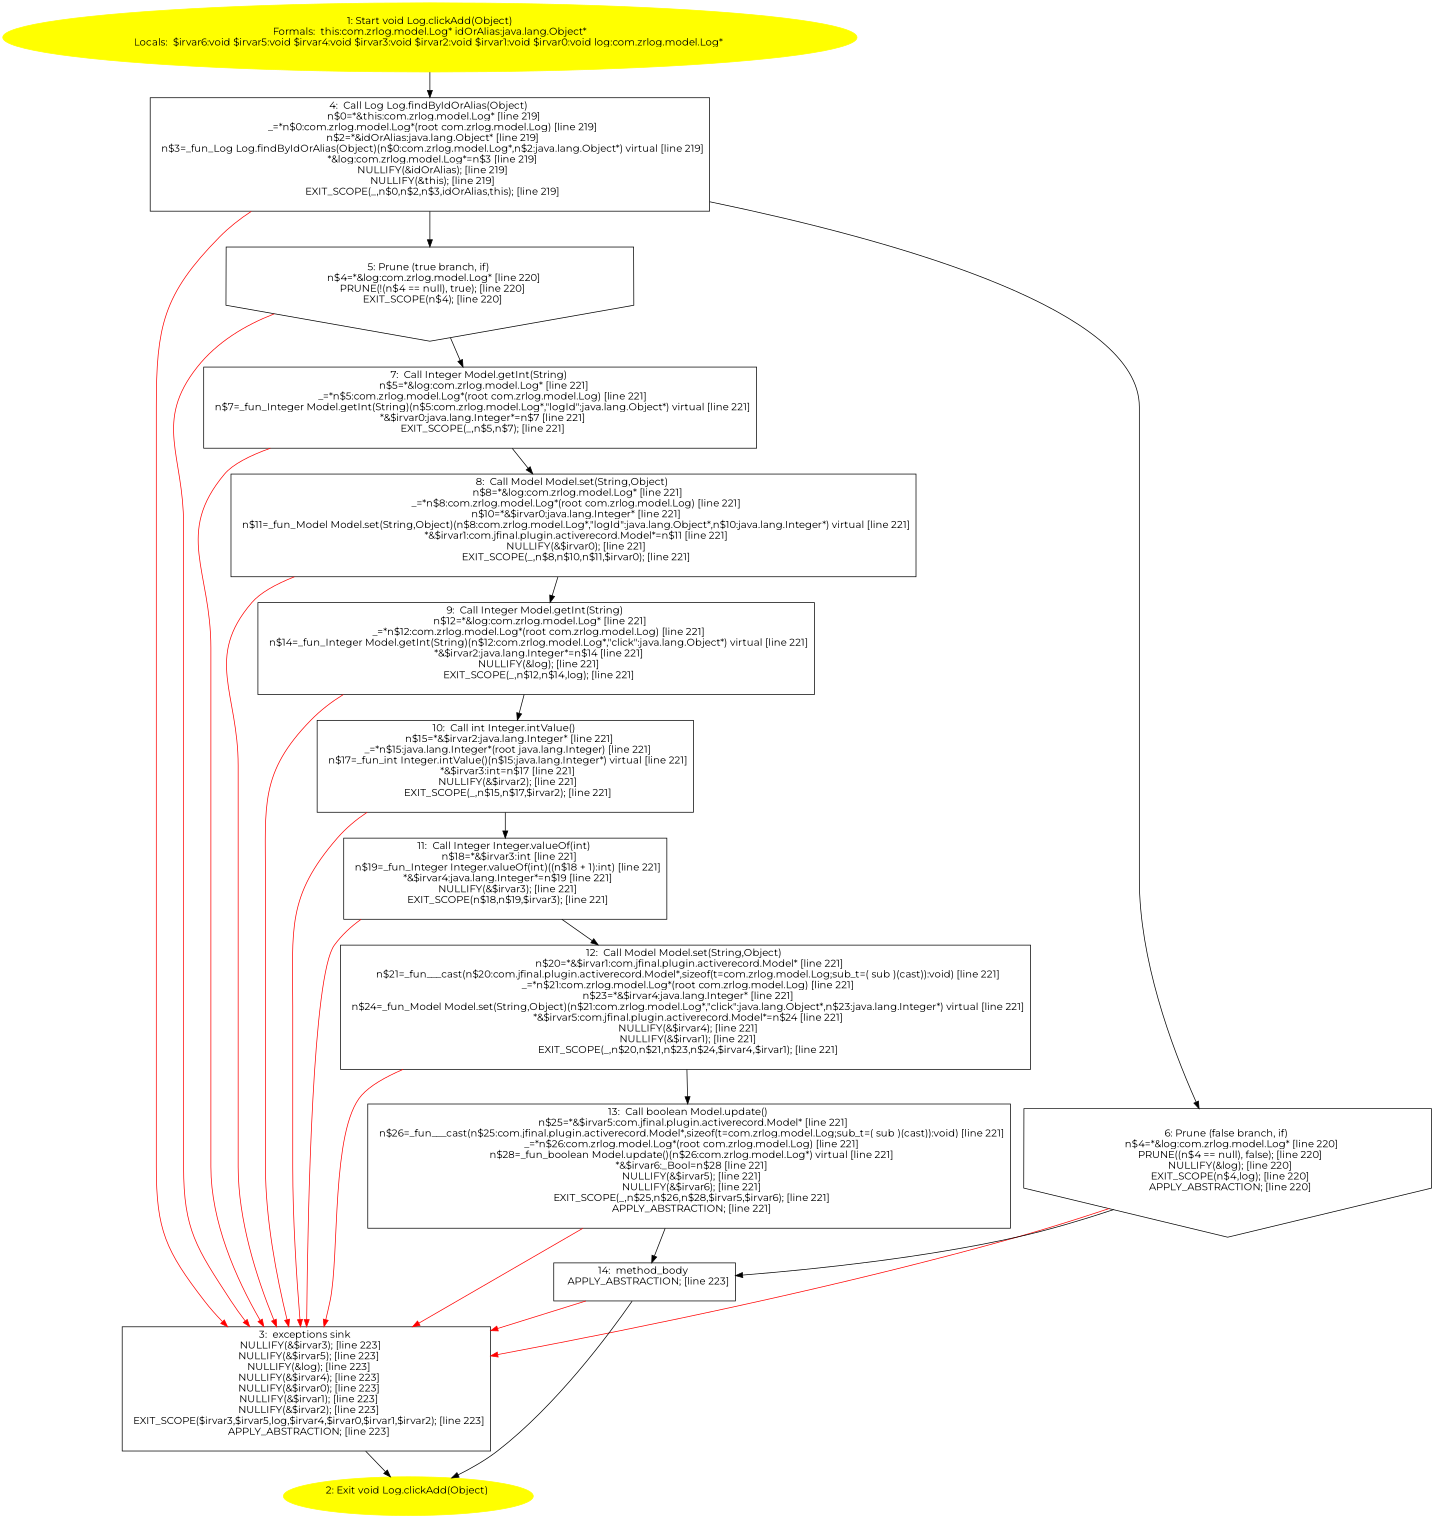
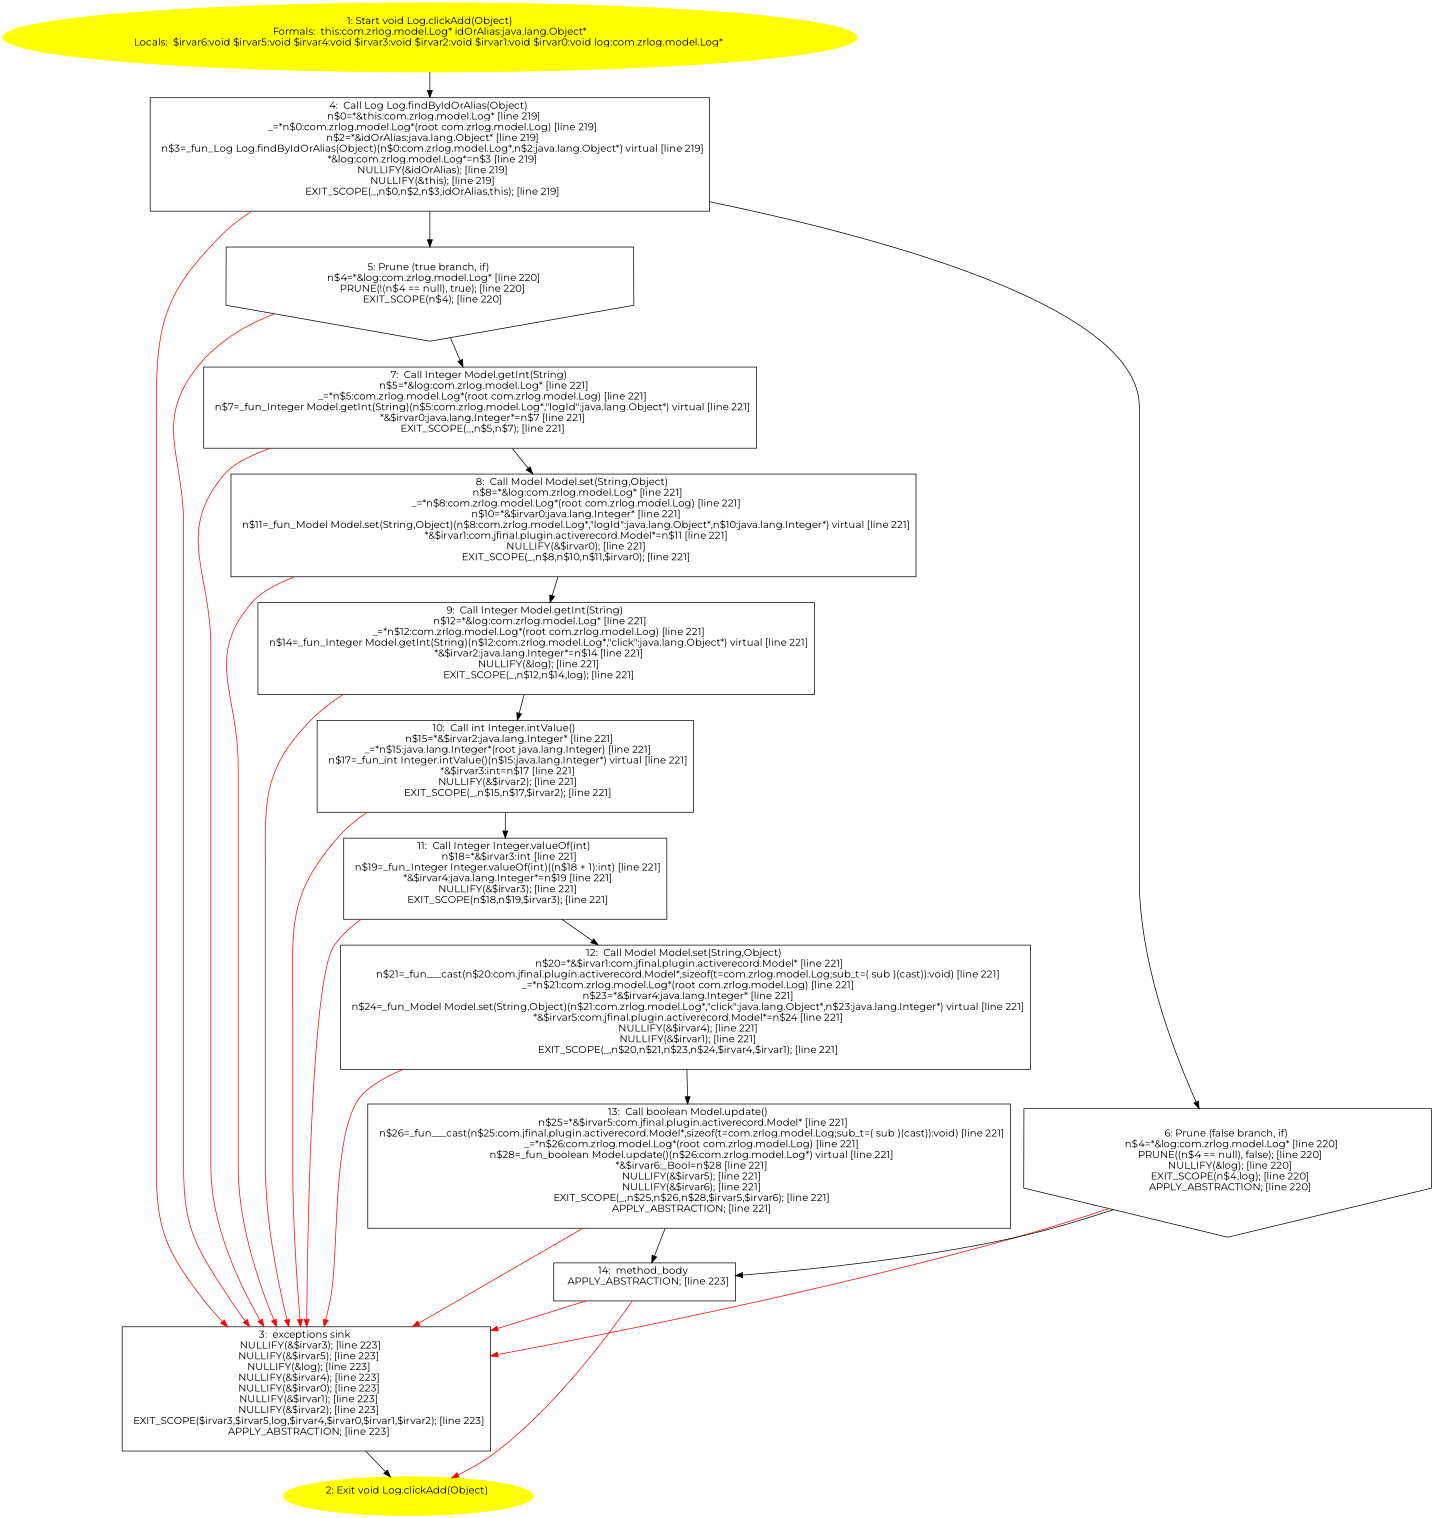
  digraph {
    fontname=Montserrat
    node [fontname=Montserrat shape=box]
    edge [fontname=Montserrat]
    n1 [color=yellow label="1: Start void Log.clickAdd(Object)\nFormals:  this:com.zrlog.model.Log* idOrAlias:java.lang.Object*\nLocals:  $irvar6:void $irvar5:void $irvar4:void $irvar3:void $irvar2:void $irvar1:void $irvar0:void log:com.zrlog.model.Log* \n  " style=filled shape=""]
    n2 [label="4:  Call Log Log.findByIdOrAlias(Object) \n   n$0=*&this:com.zrlog.model.Log* [line 219]\n  _=*n$0:com.zrlog.model.Log*(root com.zrlog.model.Log) [line 219]\n  n$2=*&idOrAlias:java.lang.Object* [line 219]\n  n$3=_fun_Log Log.findByIdOrAlias(Object)(n$0:com.zrlog.model.Log*,n$2:java.lang.Object*) virtual [line 219]\n  *&log:com.zrlog.model.Log*=n$3 [line 219]\n  NULLIFY(&idOrAlias); [line 219]\n  NULLIFY(&this); [line 219]\n  EXIT_SCOPE(_,n$0,n$2,n$3,idOrAlias,this); [line 219]\n "]
    n3 [label="3:  exceptions sink \n   NULLIFY(&$irvar3); [line 223]\n  NULLIFY(&$irvar5); [line 223]\n  NULLIFY(&log); [line 223]\n  NULLIFY(&$irvar4); [line 223]\n  NULLIFY(&$irvar0); [line 223]\n  NULLIFY(&$irvar1); [line 223]\n  NULLIFY(&$irvar2); [line 223]\n  EXIT_SCOPE($irvar3,$irvar5,log,$irvar4,$irvar0,$irvar1,$irvar2); [line 223]\n  APPLY_ABSTRACTION; [line 223]\n "]
    n4 [label="5: Prune (true branch, if) \n   n$4=*&log:com.zrlog.model.Log* [line 220]\n  PRUNE(!(n$4 == null), true); [line 220]\n  EXIT_SCOPE(n$4); [line 220]\n " shape=invhouse]
    n5 [label="6: Prune (false branch, if) \n   n$4=*&log:com.zrlog.model.Log* [line 220]\n  PRUNE((n$4 == null), false); [line 220]\n  NULLIFY(&log); [line 220]\n  EXIT_SCOPE(n$4,log); [line 220]\n  APPLY_ABSTRACTION; [line 220]\n " shape=invhouse]
    n6 [color=yellow label="2: Exit void Log.clickAdd(Object) \n  " style=filled shape=""]
    n7 [label="7:  Call Integer Model.getInt(String) \n   n$5=*&log:com.zrlog.model.Log* [line 221]\n  _=*n$5:com.zrlog.model.Log*(root com.zrlog.model.Log) [line 221]\n  n$7=_fun_Integer Model.getInt(String)(n$5:com.zrlog.model.Log*,\"logId\":java.lang.Object*) virtual [line 221]\n  *&$irvar0:java.lang.Integer*=n$7 [line 221]\n  EXIT_SCOPE(_,n$5,n$7); [line 221]\n "]
    n8 [label="14:  method_body \n   APPLY_ABSTRACTION; [line 223]\n "]
    n9 [label="8:  Call Model Model.set(String,Object) \n   n$8=*&log:com.zrlog.model.Log* [line 221]\n  _=*n$8:com.zrlog.model.Log*(root com.zrlog.model.Log) [line 221]\n  n$10=*&$irvar0:java.lang.Integer* [line 221]\n  n$11=_fun_Model Model.set(String,Object)(n$8:com.zrlog.model.Log*,\"logId\":java.lang.Object*,n$10:java.lang.Integer*) virtual [line 221]\n  *&$irvar1:com.jfinal.plugin.activerecord.Model*=n$11 [line 221]\n  NULLIFY(&$irvar0); [line 221]\n  EXIT_SCOPE(_,n$8,n$10,n$11,$irvar0); [line 221]\n "]
    n10 [label="9:  Call Integer Model.getInt(String) \n   n$12=*&log:com.zrlog.model.Log* [line 221]\n  _=*n$12:com.zrlog.model.Log*(root com.zrlog.model.Log) [line 221]\n  n$14=_fun_Integer Model.getInt(String)(n$12:com.zrlog.model.Log*,\"click\":java.lang.Object*) virtual [line 221]\n  *&$irvar2:java.lang.Integer*=n$14 [line 221]\n  NULLIFY(&log); [line 221]\n  EXIT_SCOPE(_,n$12,n$14,log); [line 221]\n "]
    n11 [label="10:  Call int Integer.intValue() \n   n$15=*&$irvar2:java.lang.Integer* [line 221]\n  _=*n$15:java.lang.Integer*(root java.lang.Integer) [line 221]\n  n$17=_fun_int Integer.intValue()(n$15:java.lang.Integer*) virtual [line 221]\n  *&$irvar3:int=n$17 [line 221]\n  NULLIFY(&$irvar2); [line 221]\n  EXIT_SCOPE(_,n$15,n$17,$irvar2); [line 221]\n "]
    n12 [label="11:  Call Integer Integer.valueOf(int) \n   n$18=*&$irvar3:int [line 221]\n  n$19=_fun_Integer Integer.valueOf(int)((n$18 + 1):int) [line 221]\n  *&$irvar4:java.lang.Integer*=n$19 [line 221]\n  NULLIFY(&$irvar3); [line 221]\n  EXIT_SCOPE(n$18,n$19,$irvar3); [line 221]\n "]
    n13 [label="12:  Call Model Model.set(String,Object) \n   n$20=*&$irvar1:com.jfinal.plugin.activerecord.Model* [line 221]\n  n$21=_fun___cast(n$20:com.jfinal.plugin.activerecord.Model*,sizeof(t=com.zrlog.model.Log;sub_t=( sub )(cast)):void) [line 221]\n  _=*n$21:com.zrlog.model.Log*(root com.zrlog.model.Log) [line 221]\n  n$23=*&$irvar4:java.lang.Integer* [line 221]\n  n$24=_fun_Model Model.set(String,Object)(n$21:com.zrlog.model.Log*,\"click\":java.lang.Object*,n$23:java.lang.Integer*) virtual [line 221]\n  *&$irvar5:com.jfinal.plugin.activerecord.Model*=n$24 [line 221]\n  NULLIFY(&$irvar4); [line 221]\n  NULLIFY(&$irvar1); [line 221]\n  EXIT_SCOPE(_,n$20,n$21,n$23,n$24,$irvar4,$irvar1); [line 221]\n "]
    n14 [label="13:  Call boolean Model.update() \n   n$25=*&$irvar5:com.jfinal.plugin.activerecord.Model* [line 221]\n  n$26=_fun___cast(n$25:com.jfinal.plugin.activerecord.Model*,sizeof(t=com.zrlog.model.Log;sub_t=( sub )(cast)):void) [line 221]\n  _=*n$26:com.zrlog.model.Log*(root com.zrlog.model.Log) [line 221]\n  n$28=_fun_boolean Model.update()(n$26:com.zrlog.model.Log*) virtual [line 221]\n  *&$irvar6:_Bool=n$28 [line 221]\n  NULLIFY(&$irvar5); [line 221]\n  NULLIFY(&$irvar6); [line 221]\n  EXIT_SCOPE(_,n$25,n$26,n$28,$irvar5,$irvar6); [line 221]\n  APPLY_ABSTRACTION; [line 221]\n "]
    n1 -> n2
    n2 -> n3 [color=red]
    n2 -> n4
    n2 -> n5
    n3 -> n6
    n4 -> n3 [color=red]
    n4 -> n7
    n5 -> n3 [color=red]
    n5 -> n8
    n7 -> n3 [color=red]
    n7 -> n9
    n8 -> n3 [color=red]
-   n8 -> n6
+   n8 -> n6 [color=red]
    n9 -> n3 [color=red]
    n9 -> n10
    n10 -> n3 [color=red]
    n10 -> n11
    n11 -> n3 [color=red]
    n11 -> n12
    n12 -> n3 [color=red]
    n12 -> n13
    n13 -> n3 [color=red]
    n13 -> n14
    n14 -> n3 [color=red]
    n14 -> n8
  }
